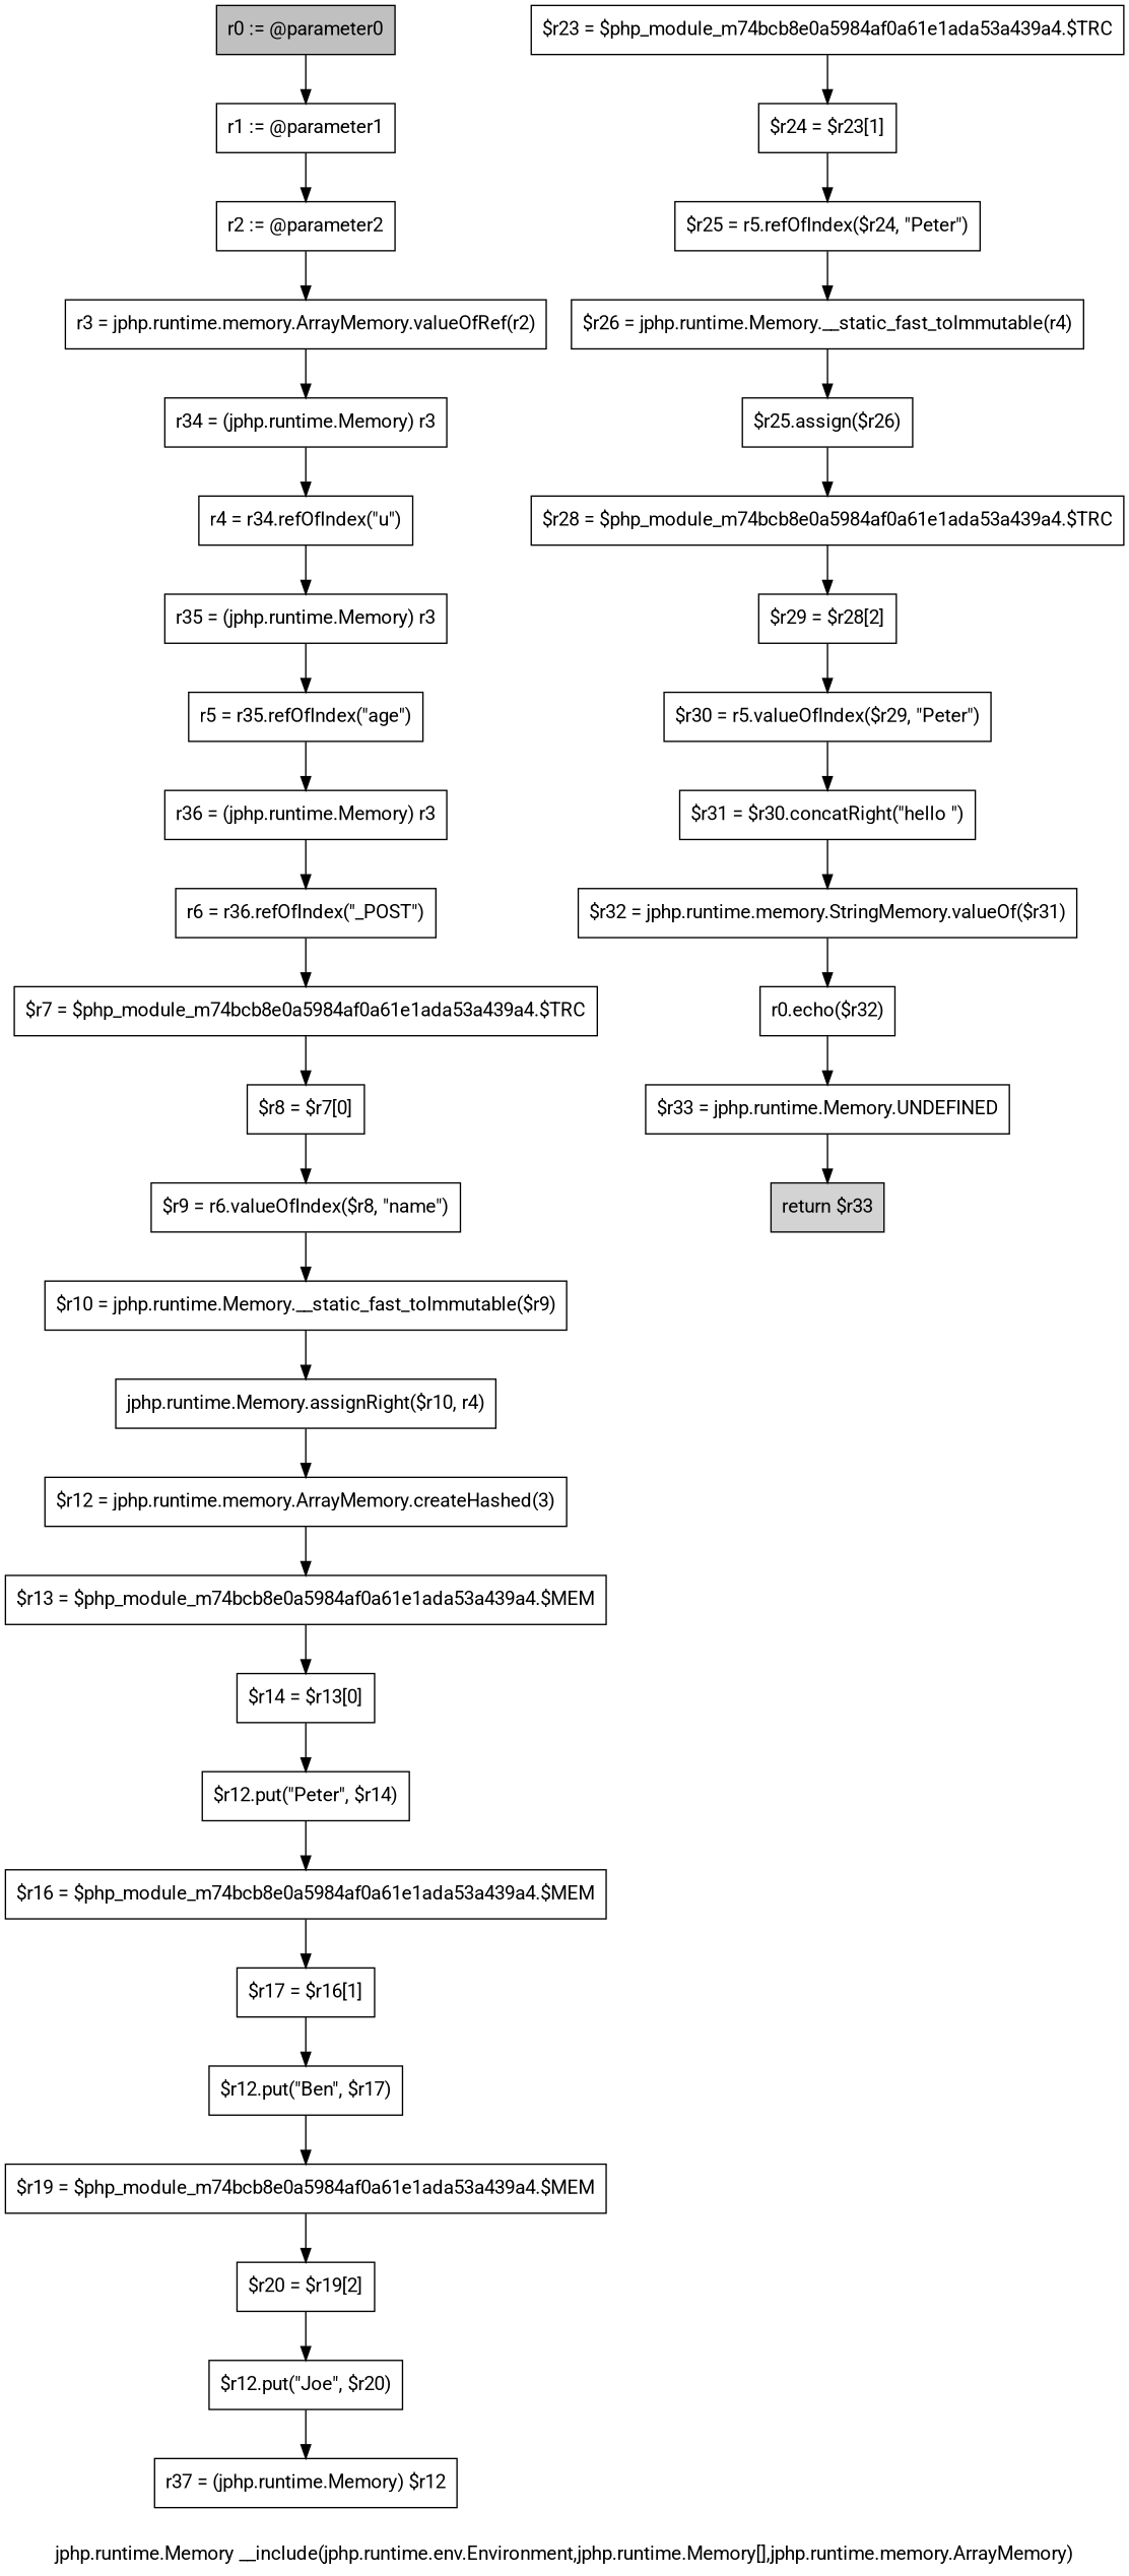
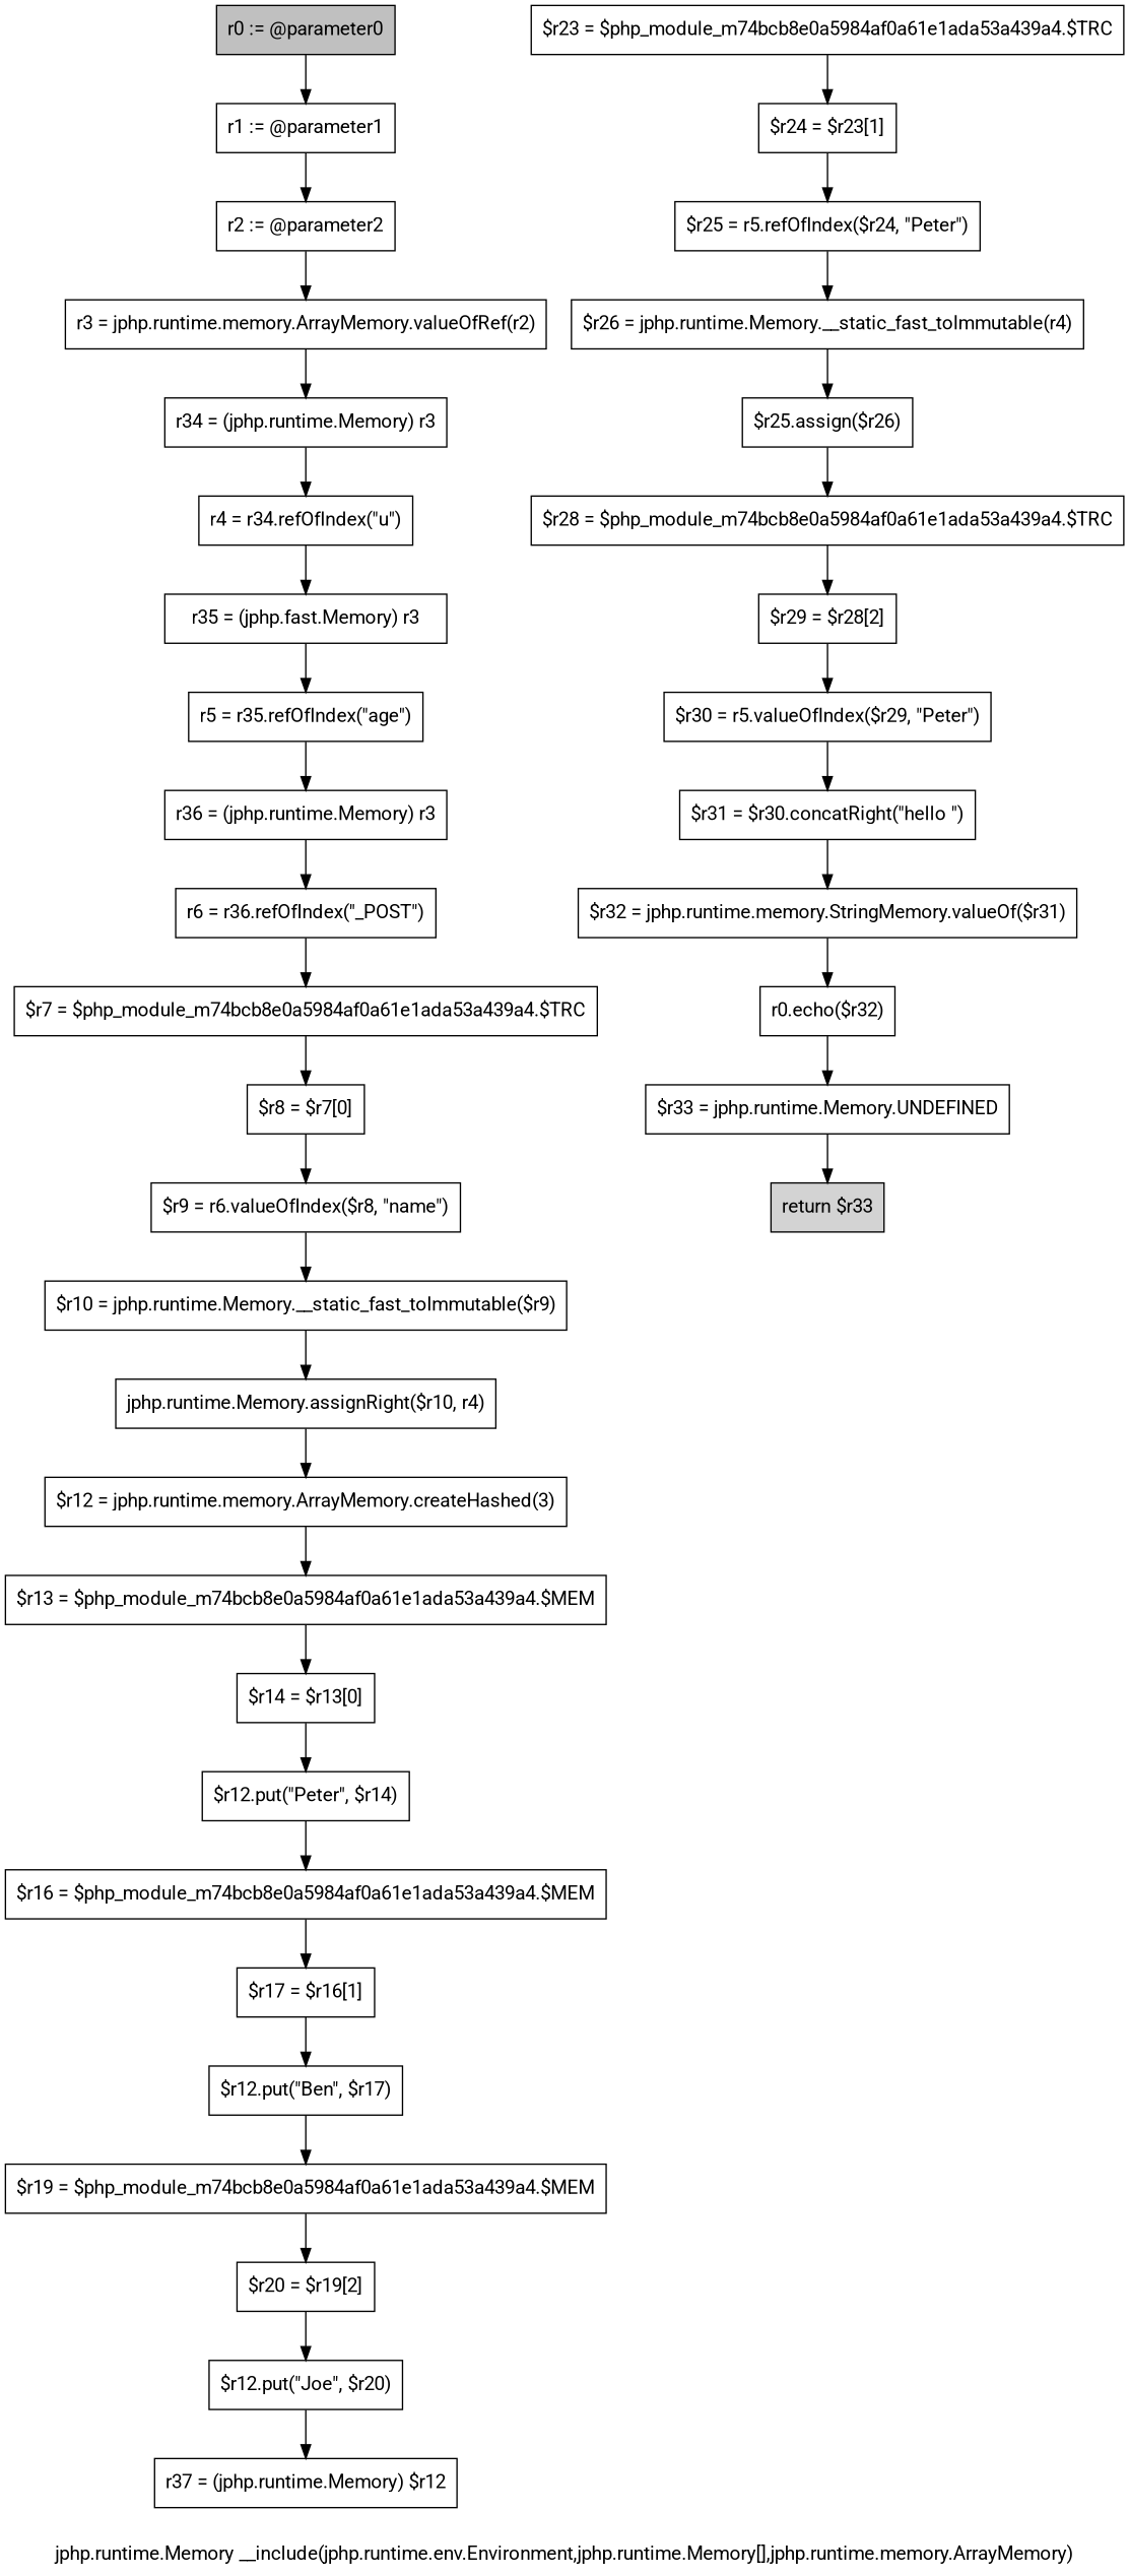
  digraph {
    fontname=Roboto
    label="jphp.runtime.Memory __include(jphp.runtime.env.Environment,jphp.runtime.Memory[],jphp.runtime.memory.ArrayMemory)"
    node [fontname=Roboto shape=box]
    edge [fontname=Roboto]
    n1 [fillcolor=gray label="r0 := @parameter0" style=filled]
    n2 [label="r1 := @parameter1"]
    n3 [label="r2 := @parameter2"]
    n4 [label="r3 = jphp.runtime.memory.ArrayMemory.valueOfRef(r2)"]
    n5 [label="r34 = (jphp.runtime.Memory) r3"]
    n6 [label="r4 = r34.refOfIndex(\"u\")"]
-   n7 [label="r35 = (jphp.runtime.Memory) r3"]
+   n7 [label="r35 = (jphp.fast.Memory) r3"]
    n8 [label="r5 = r35.refOfIndex(\"age\")"]
    n9 [label="r36 = (jphp.runtime.Memory) r3"]
    n10 [label="r6 = r36.refOfIndex(\"_POST\")"]
    n11 [label="$r7 = $php_module_m74bcb8e0a5984af0a61e1ada53a439a4.$TRC"]
    n12 [label="$r8 = $r7[0]"]
    n13 [label="$r9 = r6.valueOfIndex($r8, \"name\")"]
    n14 [label="$r10 = jphp.runtime.Memory.__static_fast_toImmutable($r9)"]
    n15 [label="jphp.runtime.Memory.assignRight($r10, r4)"]
    n16 [label="$r12 = jphp.runtime.memory.ArrayMemory.createHashed(3)"]
    n17 [label="$r13 = $php_module_m74bcb8e0a5984af0a61e1ada53a439a4.$MEM"]
    n18 [label="$r14 = $r13[0]"]
    n19 [label="$r12.put(\"Peter\", $r14)"]
    n20 [label="$r16 = $php_module_m74bcb8e0a5984af0a61e1ada53a439a4.$MEM"]
    n21 [label="$r17 = $r16[1]"]
    n22 [label="$r12.put(\"Ben\", $r17)"]
    n23 [label="$r19 = $php_module_m74bcb8e0a5984af0a61e1ada53a439a4.$MEM"]
    n24 [label="$r20 = $r19[2]"]
    n25 [label="$r12.put(\"Joe\", $r20)"]
    n26 [label="r37 = (jphp.runtime.Memory) $r12"]
    n27 [label="$r23 = $php_module_m74bcb8e0a5984af0a61e1ada53a439a4.$TRC"]
    n28 [label="$r24 = $r23[1]"]
    n29 [label="$r25 = r5.refOfIndex($r24, \"Peter\")"]
    n30 [label="$r26 = jphp.runtime.Memory.__static_fast_toImmutable(r4)"]
    n31 [label="$r25.assign($r26)"]
    n32 [label="$r28 = $php_module_m74bcb8e0a5984af0a61e1ada53a439a4.$TRC"]
    n33 [label="$r29 = $r28[2]"]
    n34 [label="$r30 = r5.valueOfIndex($r29, \"Peter\")"]
    n35 [label="$r31 = $r30.concatRight(\"hello \")"]
    n36 [label="$r32 = jphp.runtime.memory.StringMemory.valueOf($r31)"]
    n37 [label="r0.echo($r32)"]
    n38 [label="$r33 = jphp.runtime.Memory.UNDEFINED"]
    n39 [fillcolor=lightgray label="return $r33" style=filled]
    n1 -> n2
    n2 -> n3
    n3 -> n4
    n4 -> n5
    n5 -> n6
    n6 -> n7
    n7 -> n8
    n8 -> n9
    n9 -> n10
    n10 -> n11
    n11 -> n12
    n12 -> n13
    n13 -> n14
    n14 -> n15
    n15 -> n16
    n16 -> n17
    n17 -> n18
    n18 -> n19
    n19 -> n20
    n20 -> n21
    n21 -> n22
    n22 -> n23
    n23 -> n24
    n24 -> n25
    n25 -> n26
    n27 -> n28
    n28 -> n29
    n29 -> n30
    n30 -> n31
    n31 -> n32
    n32 -> n33
    n33 -> n34
    n34 -> n35
    n35 -> n36
    n36 -> n37
    n37 -> n38
    n38 -> n39
  }
